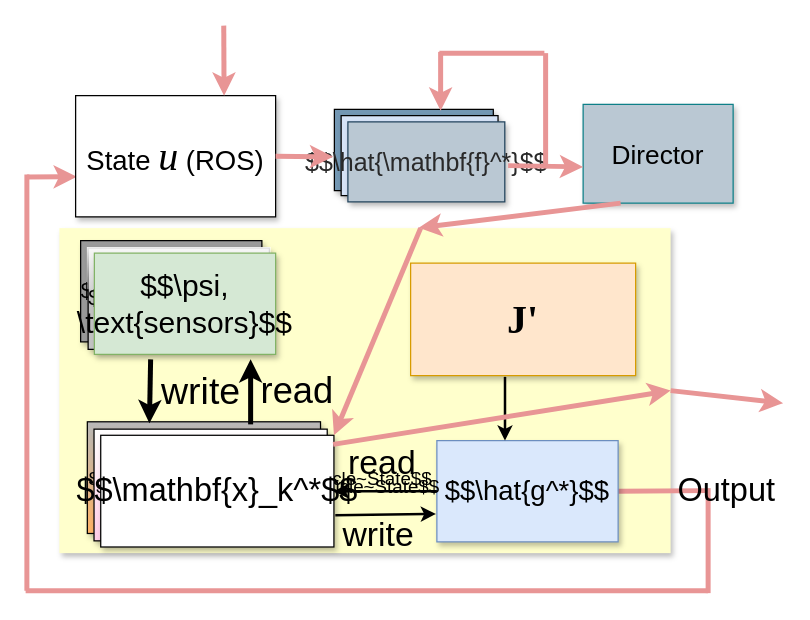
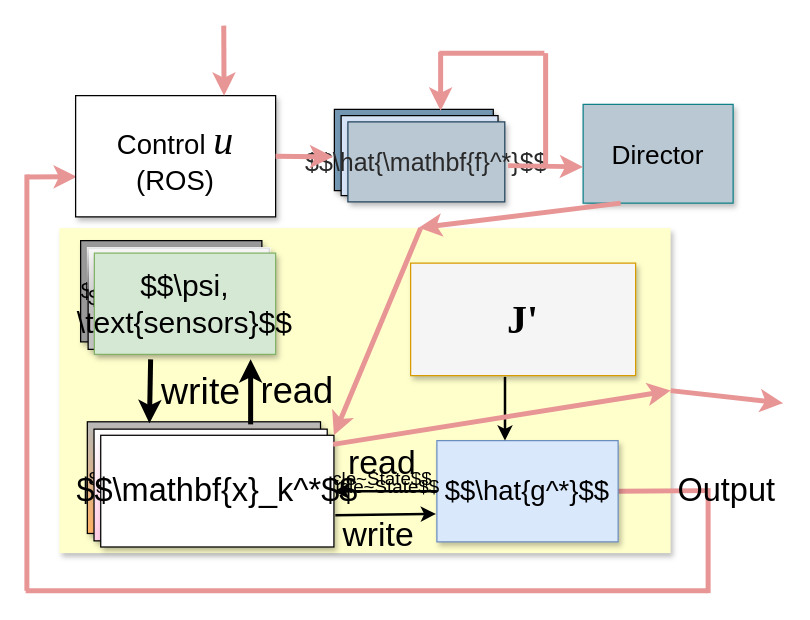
  <mxCell id="0" />
  <mxCell id="1" parent="0" />
  <mxCell id="2" value="" style="rounded=0;whiteSpace=wrap;html=1;align=left;strokeColor=none;glass=0;shadow=1;gradientDirection=north;fillColor=#FFFFCC;" parent="1" vertex="1"><mxGeometry x="47" y="182" width="489" height="260" as="geometry" /></mxCell>
  <mxCell id="3" value="" style="endArrow=classic;html=1;exitX=1;exitY=0.5;exitDx=0;exitDy=0;strokeWidth=4;strokeColor=#e89595;" parent="1" source="2" edge="1"><mxGeometry width="50" height="50" relative="1" as="geometry"><mxPoint x="287" y="392" as="sourcePoint" /><mxPoint x="626" y="322" as="targetPoint" /></mxGeometry></mxCell>
  <mxCell id="4" value="" style="endArrow=none;html=1;exitX=1;exitY=0.5;exitDx=0;exitDy=0;strokeWidth=4;strokeColor=#e89595;endFill=0;" parent="1" edge="1" source="11"><mxGeometry width="50" height="50" relative="1" as="geometry"><mxPoint x="477" y="392" as="sourcePoint" /><mxPoint x="566" y="392" as="targetPoint" /></mxGeometry></mxCell>
  <mxCell id="5" value="" style="endArrow=none;html=1;strokeWidth=4;strokeColor=#e89595;endFill=0;" parent="1" edge="1"><mxGeometry width="50" height="50" relative="1" as="geometry"><mxPoint x="566" y="390" as="sourcePoint" /><mxPoint x="566" y="474" as="targetPoint" /></mxGeometry></mxCell>
  <mxCell id="6" value="" style="endArrow=none;html=1;strokeWidth=4;strokeColor=#e89595;endFill=0;" parent="1" edge="1"><mxGeometry width="50" height="50" relative="1" as="geometry"><mxPoint x="21" y="139" as="sourcePoint" /><mxPoint x="21" y="472" as="targetPoint" /></mxGeometry></mxCell>
  <mxCell id="7" value="" style="endArrow=classic;html=1;strokeWidth=4;strokeColor=#e89595;entryX=0.006;entryY=0.67;entryDx=0;entryDy=0;entryPerimeter=0;" parent="1" edge="1" target="8"><mxGeometry width="50" height="50" relative="1" as="geometry"><mxPoint x="21" y="141" as="sourcePoint" /><mxPoint x="51" y="142" as="targetPoint" /></mxGeometry></mxCell>
- <mxCell id="8" value="&lt;font color=&quot;#000000&quot;&gt;&lt;span style=&quot;font-size: 22px&quot;&gt;State &lt;/span&gt;&lt;font face=&quot;Times New Roman&quot; size=&quot;1&quot;&gt;&lt;i style=&quot;font-size: 32px&quot;&gt;u&lt;/i&gt;&lt;/font&gt;&lt;span style=&quot;font-size: 22px&quot;&gt; (ROS)&lt;/span&gt;&lt;/font&gt;" style="rounded=0;whiteSpace=wrap;html=1;align=center;fontColor=#ffffff;glass=0;shadow=1;" parent="1" vertex="1"><mxGeometry x="60" y="76" width="160" height="97" as="geometry" /></mxCell>
+ <mxCell id="8" value="&lt;font color=&quot;#000000&quot;&gt;&lt;span style=&quot;font-size: 22px&quot;&gt;Control &lt;/span&gt;&lt;font face=&quot;Times New Roman&quot; size=&quot;1&quot;&gt;&lt;i style=&quot;font-size: 32px&quot;&gt;u&lt;/i&gt;&lt;/font&gt;&lt;span style=&quot;font-size: 22px&quot;&gt; (ROS)&lt;/span&gt;&lt;/font&gt;" style="rounded=0;whiteSpace=wrap;html=1;align=center;fontColor=#ffffff;glass=0;shadow=1;" parent="1" vertex="1"><mxGeometry x="60" y="76" width="160" height="97" as="geometry" /></mxCell>
  <mxCell id="9" value="&lt;font style=&quot;font-size: 26px&quot;&gt;Output&lt;/font&gt;" style="text;html=1;strokeColor=none;fillColor=none;align=center;verticalAlign=middle;whiteSpace=wrap;rounded=0;" parent="1" vertex="1"><mxGeometry x="561" y="382" width="40" height="20" as="geometry" /></mxCell>
  <mxCell id="10" value="" style="endArrow=classic;html=1;strokeWidth=4;strokeColor=#e89595;entryX=0.454;entryY=-0.013;entryDx=0;entryDy=0;entryPerimeter=0;" parent="1" edge="1"><mxGeometry width="50" height="50" relative="1" as="geometry"><mxPoint x="178.5" y="20" as="sourcePoint" /><mxPoint x="178.76" y="76.002" as="targetPoint" /><Array as="points" /></mxGeometry></mxCell>
  <mxCell id="11" value="&lt;span style=&quot;text-align: left&quot;&gt;&lt;font style=&quot;font-size: 22px&quot;&gt;$$\hat{g^*}$$&lt;/font&gt;&lt;/span&gt;" style="rounded=0;whiteSpace=wrap;html=1;fillColor=#dae8fc;align=center;glass=0;shadow=1;strokeColor=#6c8ebf;" parent="1" vertex="1"><mxGeometry x="349" y="352" width="145" height="81" as="geometry" /></mxCell>
  <mxCell id="12" value="" style="group" parent="1" vertex="1" connectable="0"><mxGeometry x="64" y="333" width="208" height="109" as="geometry" /></mxCell>
  <mxCell id="13" value="" style="group" parent="12" vertex="1" connectable="0"><mxGeometry width="208" height="109" as="geometry" /></mxCell>
  <mxCell id="14" value="&lt;font style=&quot;font-size: 15px&quot;&gt;$$~~Vehicle~Dynamics\\Vehicle~State$$&lt;/font&gt;" style="rounded=0;whiteSpace=wrap;html=1;fillColor=#B8B8B8;align=left;glass=0;shadow=1;gradientColor=#FFB366;" parent="13" vertex="1"><mxGeometry x="5.361" y="3.928" width="186.557" height="89.36" as="geometry" /></mxCell>
  <mxCell id="15" value="&lt;font style=&quot;font-size: 15px&quot;&gt;$$~~Vehicle~Dynamics\\Vehicle~State$$&lt;/font&gt;" style="rounded=0;whiteSpace=wrap;html=1;align=left;gradientColor=#FFCCE6;glass=0;shadow=1;" parent="13" vertex="1"><mxGeometry x="10.722" y="9.82" width="186.557" height="89.36" as="geometry" /></mxCell>
  <mxCell id="16" value="&lt;div&gt;&lt;font style=&quot;font-size: 26px&quot;&gt;$$\mathbf{x}_k^*$$&lt;/font&gt;&lt;/div&gt;" style="rounded=0;whiteSpace=wrap;html=1;fillColor=#FFFFFF;align=center;glass=0;shadow=1;" parent="13" vertex="1"><mxGeometry x="16.082" y="14.73" width="186.557" height="89.36" as="geometry" /></mxCell>
  <mxCell id="17" value="" style="group" parent="13" vertex="1" connectable="0"><mxGeometry x="52.268" y="-48.854" width="61.649" height="55.973" as="geometry" /></mxCell>
  <mxCell id="18" value="" style="group" parent="1" vertex="1" connectable="0"><mxGeometry x="327" y="250" width="190" height="102" as="geometry" /></mxCell>
- <mxCell id="19" value="&lt;b&gt;&lt;font face=&quot;Times New Roman&quot; style=&quot;font-size: 32px&quot;&gt;J'&lt;/font&gt;&lt;/b&gt;" style="rounded=0;whiteSpace=wrap;html=1;fillColor=#ffe6cc;glass=0;shadow=1;strokeColor=#d79b00;" parent="18" vertex="1"><mxGeometry x="1" y="-40" width="180" height="90" as="geometry" /></mxCell>
+ <mxCell id="19" value="&lt;b&gt;&lt;font face=&quot;Times New Roman&quot; style=&quot;font-size: 32px&quot;&gt;J'&lt;/font&gt;&lt;/b&gt;" style="rounded=0;whiteSpace=wrap;html=1;fillColor=#f5f5f5;glass=0;shadow=1;strokeColor=#d79b00;" parent="18" vertex="1"><mxGeometry x="1" y="-40" width="180" height="90" as="geometry" /></mxCell>
  <mxCell id="20" value="" style="endArrow=classic;html=1;strokeWidth=2;" parent="18" edge="1"><mxGeometry width="50" height="50" relative="1" as="geometry"><mxPoint x="76.5" y="51" as="sourcePoint" /><mxPoint x="76.5" y="102" as="targetPoint" /></mxGeometry></mxCell>
  <mxCell id="21" value="" style="endArrow=classic;html=1;strokeWidth=4;strokeColor=#e89595;entryX=1;entryY=0.5;entryDx=0;entryDy=0;" parent="1" target="2" edge="1"><mxGeometry width="50" height="50" relative="1" as="geometry"><mxPoint x="266" y="355" as="sourcePoint" /><mxPoint x="536.42" y="122" as="targetPoint" /></mxGeometry></mxCell>
  <mxCell id="22" value="" style="endArrow=classic;html=1;strokeWidth=4;strokeColor=#e89595;entryX=1;entryY=0;entryDx=0;entryDy=0;" parent="1" target="16" edge="1"><mxGeometry width="50" height="50" relative="1" as="geometry"><mxPoint x="336" y="182" as="sourcePoint" /><mxPoint x="74" y="398" as="targetPoint" /></mxGeometry></mxCell>
  <mxCell id="23" value="" style="group;" parent="1" vertex="1" connectable="0"><mxGeometry x="64" y="192" width="156" height="91" as="geometry" /></mxCell>
  <mxCell id="24" value="&lt;font style=&quot;font-size: 17px&quot;&gt;$$\text{Sensors}$$&lt;/font&gt;" style="rounded=0;whiteSpace=wrap;html=1;fillColor=#999999;align=center;glass=0;shadow=1;" parent="23" vertex="1"><mxGeometry width="145" height="81" as="geometry" /></mxCell>
  <mxCell id="25" value="&lt;font style=&quot;font-size: 17px&quot;&gt;$$\text{Sensors}$$&lt;/font&gt;" style="rounded=0;whiteSpace=wrap;html=1;fillColor=#C2C2C2;align=center;glass=1;shadow=1;" parent="23" vertex="1"><mxGeometry x="6" y="6" width="145" height="81" as="geometry" /></mxCell>
  <mxCell id="26" value="&lt;font style=&quot;font-size: 24px&quot;&gt;$$\psi, \text{sensors}$$&lt;/font&gt;" style="rounded=0;whiteSpace=wrap;html=1;align=center;glass=0;shadow=1;fillColor=#d5e8d4;strokeColor=#82b366;" parent="23" vertex="1"><mxGeometry x="11" y="10" width="145" height="81" as="geometry" /></mxCell>
  <mxCell id="27" value="" style="group" parent="1" vertex="1" connectable="0"><mxGeometry x="267" y="72" width="145" height="89" as="geometry" /></mxCell>
  <mxCell id="28" value="" style="rounded=0;whiteSpace=wrap;html=1;fillColor=#7397B3;align=left;glass=0;shadow=1;" parent="27" vertex="1"><mxGeometry y="15" width="127.146" height="65" as="geometry" /></mxCell>
  <mxCell id="29" value="" style="rounded=0;whiteSpace=wrap;html=1;fillColor=#D6E3F7;align=left;glass=0;shadow=1;" parent="27" vertex="1"><mxGeometry x="5.41" y="20" width="125.522" height="64" as="geometry" /></mxCell>
  <mxCell id="30" value="&lt;font color=&quot;#292929&quot;&gt;&lt;span style=&quot;font-size: 20px&quot;&gt;$$\hat{\mathbf{f}^*}$$&lt;/span&gt;&lt;/font&gt;" style="rounded=0;whiteSpace=wrap;html=1;align=center;fillColor=#bac8d3;strokeColor=#23445d;glass=0;shadow=1;" parent="27" vertex="1"><mxGeometry x="10.821" y="25.0" width="125.522" height="64" as="geometry" /></mxCell>
  <mxCell id="31" value="&lt;font style=&quot;font-size: 21px&quot;&gt;Director&lt;/font&gt;" style="rounded=0;whiteSpace=wrap;html=1;align=center;strokeColor=#0e8088;glass=0;shadow=1;fillColor=#bac8d3;" parent="1" vertex="1"><mxGeometry x="466" y="83" width="120" height="79" as="geometry" /></mxCell>
  <mxCell id="32" value="" style="endArrow=classic;html=1;strokeWidth=4;strokeColor=#e89595;exitX=0.25;exitY=1;exitDx=0;exitDy=0;entryX=0.588;entryY=-0.001;entryDx=0;entryDy=0;entryPerimeter=0;" parent="1" source="31" target="2" edge="1"><mxGeometry width="50" height="50" relative="1" as="geometry"><mxPoint x="306" y="192" as="sourcePoint" /><mxPoint x="340" y="192" as="targetPoint" /></mxGeometry></mxCell>
  <mxCell id="33" value="" style="endArrow=none;html=1;strokeWidth=4;strokeColor=#e89595;endFill=0;" parent="1" edge="1"><mxGeometry width="50" height="50" relative="1" as="geometry"><mxPoint x="20" y="472" as="sourcePoint" /><mxPoint x="566" y="472" as="targetPoint" /></mxGeometry></mxCell>
  <mxCell id="34" value="" style="endArrow=classic;html=1;strokeWidth=4;strokeColor=#e89595;exitX=1;exitY=0.5;exitDx=0;exitDy=0;" parent="1" source="8" edge="1"><mxGeometry width="50" height="50" relative="1" as="geometry"><mxPoint x="226" y="122" as="sourcePoint" /><mxPoint x="266" y="125" as="targetPoint" /><Array as="points" /></mxGeometry></mxCell>
  <mxCell id="35" value="" style="endArrow=classic;html=1;strokeWidth=4;strokeColor=#e89595;exitX=1;exitY=0.5;exitDx=0;exitDy=0;" edge="1" parent="1"><mxGeometry width="50" height="50" relative="1" as="geometry"><mxPoint x="406" y="132" as="sourcePoint" /><mxPoint x="466" y="133" as="targetPoint" /><Array as="points" /></mxGeometry></mxCell>
  <mxCell id="36" value="" style="endArrow=none;html=1;strokeWidth=4;strokeColor=#e89595;endFill=0;" edge="1" parent="1"><mxGeometry width="50" height="50" relative="1" as="geometry"><mxPoint x="436" y="42" as="sourcePoint" /><mxPoint x="436" y="132" as="targetPoint" /></mxGeometry></mxCell>
  <mxCell id="37" value="" style="endArrow=none;html=1;exitX=1;exitY=0.5;exitDx=0;exitDy=0;strokeWidth=4;strokeColor=#e89595;endFill=0;" edge="1" parent="1"><mxGeometry width="50" height="50" relative="1" as="geometry"><mxPoint x="351" y="42" as="sourcePoint" /><mxPoint x="435" y="42" as="targetPoint" /></mxGeometry></mxCell>
  <mxCell id="38" value="" style="endArrow=classic;html=1;strokeWidth=4;strokeColor=#e89595;" edge="1" parent="1"><mxGeometry width="50" height="50" relative="1" as="geometry"><mxPoint x="352" y="41" as="sourcePoint" /><mxPoint x="352" y="88" as="targetPoint" /><Array as="points" /></mxGeometry></mxCell>
  <mxCell id="39" value="&lt;font style=&quot;font-size: 29px&quot;&gt;read&lt;/font&gt;" style="text;html=1;align=center;verticalAlign=middle;resizable=0;points=[];autosize=1;rotation=0;" vertex="1" parent="1"><mxGeometry x="202" y="297" width="70" height="30" as="geometry" /></mxCell>
  <mxCell id="40" value="" style="endArrow=classic;html=1;strokeWidth=4;entryX=-0.012;entryY=0.867;entryDx=0;entryDy=0;entryPerimeter=0;" edge="1" parent="1"><mxGeometry width="50" height="50" relative="1" as="geometry"><mxPoint x="120" y="287" as="sourcePoint" /><mxPoint x="119.04" y="338.01" as="targetPoint" /></mxGeometry></mxCell>
  <mxCell id="41" value="" style="endArrow=classic;html=1;strokeWidth=4;" edge="1" parent="1"><mxGeometry width="50" height="50" relative="1" as="geometry"><mxPoint x="200" y="339" as="sourcePoint" /><mxPoint x="200" y="287" as="targetPoint" /></mxGeometry></mxCell>
  <mxCell id="42" value="&lt;font style=&quot;font-size: 30px&quot;&gt;write&lt;/font&gt;" style="text;html=1;align=center;verticalAlign=middle;resizable=0;points=[];autosize=1;rotation=0;" vertex="1" parent="1"><mxGeometry x="120" y="297" width="80" height="30" as="geometry" /></mxCell>
  <mxCell id="43" value="&lt;font style=&quot;font-size: 27px&quot;&gt;read&lt;/font&gt;" style="text;html=1;align=center;verticalAlign=middle;resizable=0;points=[];autosize=1;rotation=0;" vertex="1" parent="1"><mxGeometry x="270" y="359.5" width="70" height="20" as="geometry" /></mxCell>
  <mxCell id="44" value="&lt;font style=&quot;font-size: 27px&quot;&gt;write&lt;/font&gt;" style="text;html=1;align=center;verticalAlign=middle;resizable=0;points=[];autosize=1;rotation=0;" vertex="1" parent="1"><mxGeometry x="267" y="417.5" width="70" height="20" as="geometry" /></mxCell>
  <mxCell id="45" value="" style="endArrow=classic;html=1;strokeWidth=2;exitX=1.006;exitY=0.716;exitDx=0;exitDy=0;exitPerimeter=0;entryX=-0.005;entryY=0.724;entryDx=0;entryDy=0;entryPerimeter=0;" edge="1" parent="1" source="16" target="11"><mxGeometry x="-167" y="822.5" width="50" height="50" as="geometry"><mxPoint x="279" y="411" as="sourcePoint" /><mxPoint x="336.931" y="411" as="targetPoint" /></mxGeometry></mxCell>
  <mxCell id="46" value="" style="endArrow=classic;html=1;strokeWidth=2;entryX=1;entryY=0.5;entryDx=0;entryDy=0;exitX=0;exitY=0.5;exitDx=0;exitDy=0;" edge="1" parent="1" source="11" target="16"><mxGeometry x="-167.97" y="830.42" width="50" height="50" as="geometry"><mxPoint x="336.996" y="392.42" as="sourcePoint" /><mxPoint x="278.03" y="392.42" as="targetPoint" /></mxGeometry></mxCell>
